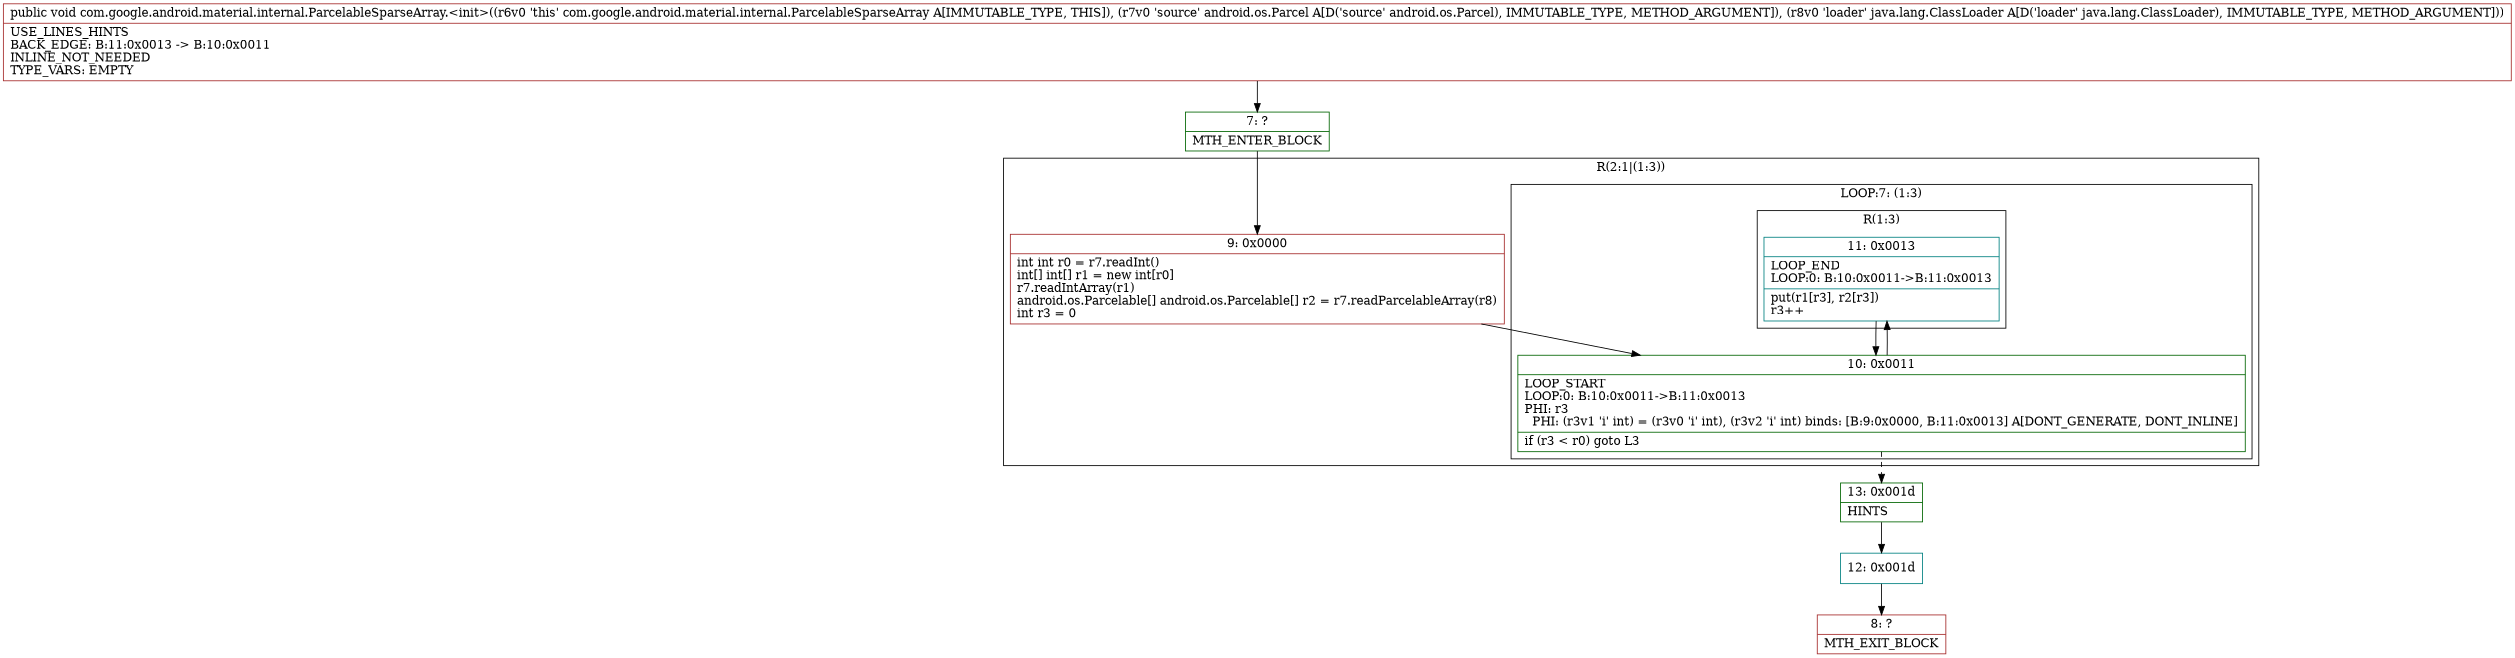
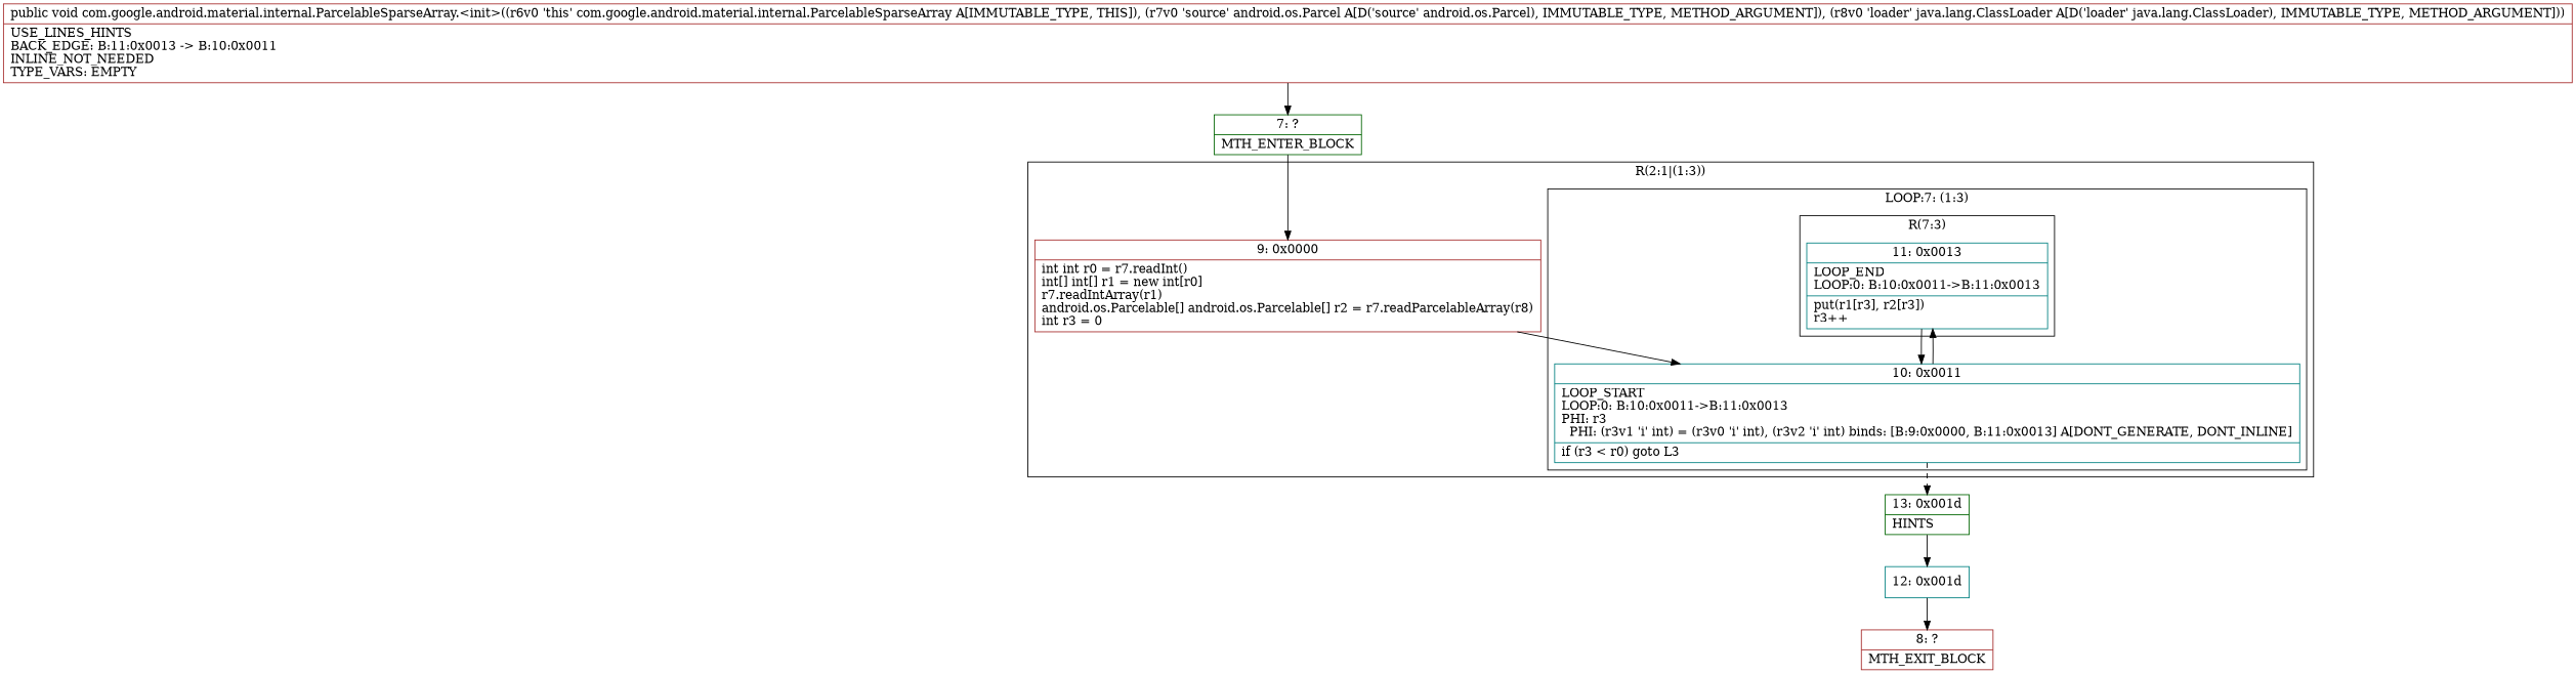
  digraph {
    node [color=teal shape=record]
    n1 [label="{11\:\ 0x0013|LOOP_END\lLOOP:0: B:10:0x0011\-\>B:11:0x0013\l|put(r1[r3], r2[r3])\lr3++\l}"]
-   n2 [color=darkgreen label="{10\:\ 0x0011|LOOP_START\lLOOP:0: B:10:0x0011\-\>B:11:0x0013\lPHI: r3 \l  PHI: (r3v1 'i' int) = (r3v0 'i' int), (r3v2 'i' int) binds: [B:9:0x0000, B:11:0x0013] A[DONT_GENERATE, DONT_INLINE]\l|if (r3 \< r0) goto L3\l}"]
+   n2 [label="{10\:\ 0x0011|LOOP_START\lLOOP:0: B:10:0x0011\-\>B:11:0x0013\lPHI: r3 \l  PHI: (r3v1 'i' int) = (r3v0 'i' int), (r3v2 'i' int) binds: [B:9:0x0000, B:11:0x0013] A[DONT_GENERATE, DONT_INLINE]\l|if (r3 \< r0) goto L3\l}"]
    n3 [color=brown label="{9\:\ 0x0000|int int r0 = r7.readInt()\lint[] int[] r1 = new int[r0]\lr7.readIntArray(r1)\landroid.os.Parcelable[] android.os.Parcelable[] r2 = r7.readParcelableArray(r8)\lint r3 = 0\l}"]
    n4 [color=darkgreen label="{13\:\ 0x001d|HINTS\l}"]
    n5 [label="{12\:\ 0x001d}"]
    n6 [color=darkgreen label="{7\:\ ?|MTH_ENTER_BLOCK\l}"]
    n7 [color=brown label="{8\:\ ?|MTH_EXIT_BLOCK\l}"]
    n8 [color=brown label="{public void com.google.android.material.internal.ParcelableSparseArray.\<init\>((r6v0 'this' com.google.android.material.internal.ParcelableSparseArray A[IMMUTABLE_TYPE, THIS]), (r7v0 'source' android.os.Parcel A[D('source' android.os.Parcel), IMMUTABLE_TYPE, METHOD_ARGUMENT]), (r8v0 'loader' java.lang.ClassLoader A[D('loader' java.lang.ClassLoader), IMMUTABLE_TYPE, METHOD_ARGUMENT]))  | USE_LINES_HINTS\lBACK_EDGE: B:11:0x0013 \-\> B:10:0x0011\lINLINE_NOT_NEEDED\lTYPE_VARS: EMPTY\l}"]
    subgraph cluster_1 {
      label="R(2:1|(1:3))"
      n3
      subgraph cluster_2 {
        label="LOOP:7: (1:3)"
        n2
        subgraph cluster_3 {
-         label="R(1:3)"
+         label="R(7:3)"
          n1
        }
      }
    }
    n1 -> n2
    n2 -> n1
    n2 -> n4 [style=dashed]
    n3 -> n2
    n4 -> n5
    n5 -> n7
    n6 -> n3
    n8 -> n6
  }
